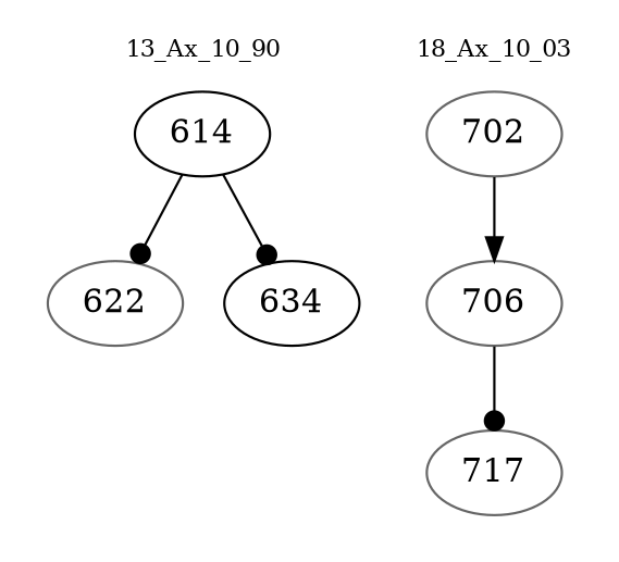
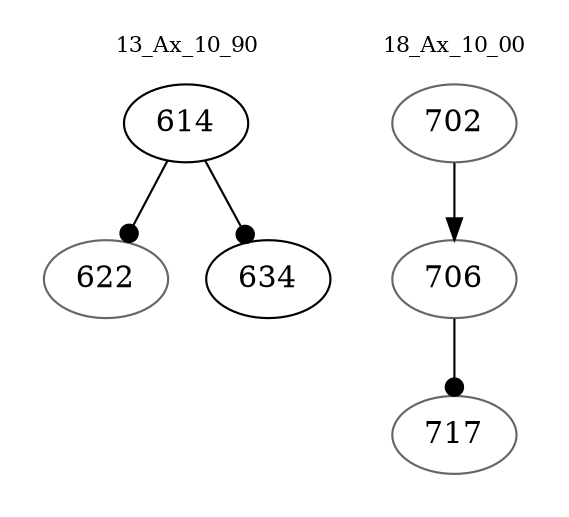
  digraph {
    node [color=gray40]
    edge [arrowhead=dot color=black]
    n1 [color=black label=614]
    n2 [label=622]
    n3 [color=black label=634]
    n4 [label=702]
    n5 [label=706]
    n6 [label=717]
    subgraph cluster_1 {
      color=white
      fontsize=10
      label="13_Ax_10_90"
      n1
      n2
      n3
    }
    subgraph cluster_2 {
      color=white
      fontsize=10
-     label="18_Ax_10_03"
+     label="18_Ax_10_00"
      n4
      n5
      n6
    }
    n1 -> n2
    n1 -> n3
    n4 -> n5 [arrowhead=normal]
    n5 -> n6
  }
